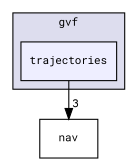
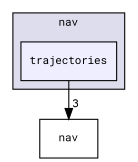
  digraph {
    compound=true
    fontname="Roboto Mono"
    node [fontname="Roboto Mono" fontsize=10 shape=box]
    n1 [fillcolor="#eeeeff" label=trajectories pencolor=black style=filled]
    n2 [label=nav]
    subgraph cluster_1 {
      bgcolor="#ddddee"
      fontsize=10
-     label=gvf
+     label=nav
      pencolor=black
      n1
    }
    n1 -> n2 [headlabel=3 labeldistance=1.5 labelfontname=FreeSans labelfontsize=10 fontname="Roboto Mono"]
  }
